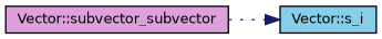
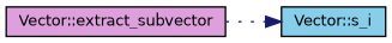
  digraph {
    rankdir=LR
    node [color=black fontname=Helvetica fontsize=10 shape=record style=filled]
-   n1 [fillcolor=plum fontcolor=black height=0.2 label="Vector::subvector_subvector" width=0.4]
+   n1 [fillcolor=plum fontcolor=black height=0.2 label="Vector::extract_subvector" width=0.4]
    n2 [fillcolor=skyblue height=0.2 label="Vector::s_i" width=0.4]
    n1 -> n2 [color=midnightblue fontname=Helvetica fontsize=10 labelfontname=Helvetica labelfontsize=10 style=dotted]
  }
